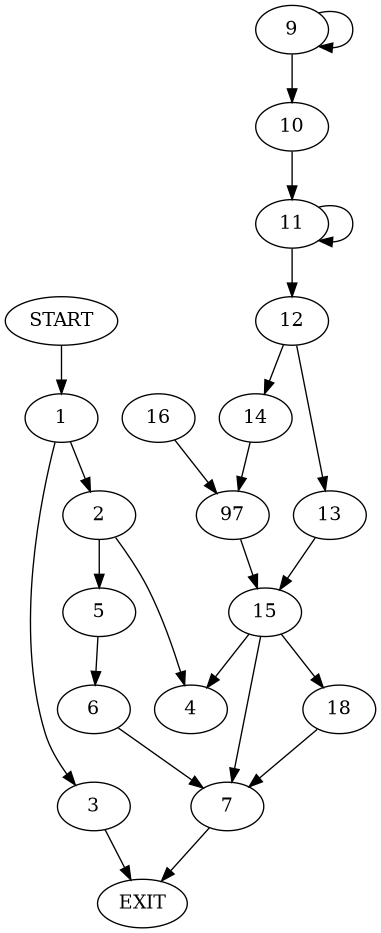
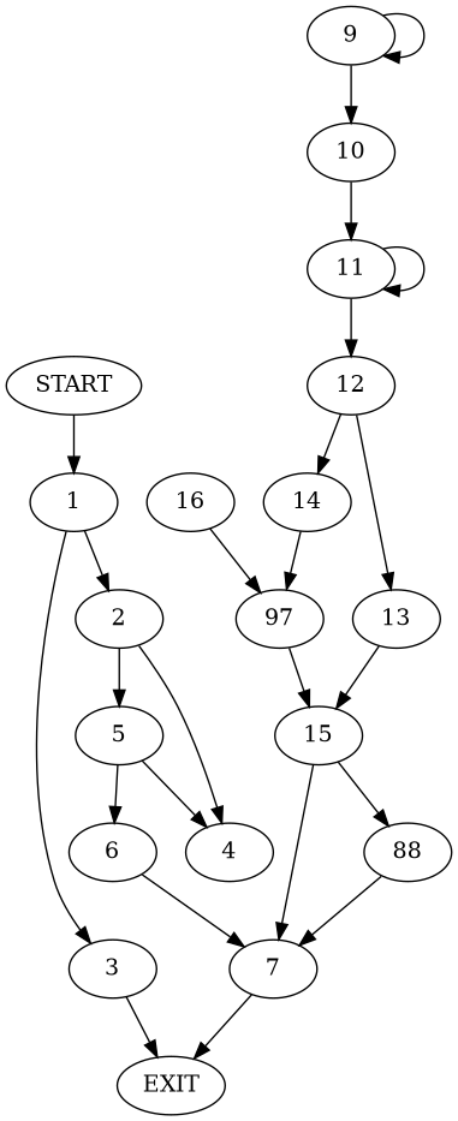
  digraph {
    n1 [label=START]
    1
    2
    3
    n5 [label=EXIT]
    4
    5
    6
    7
    9
    10
    11
    12
    13
    14
    15
    n17 [label=97]
-   18
+   18 [label=88]
    16
    n1 -> 1
    1 -> 2
    1 -> 3
    2 -> 4
    2 -> 5
    3 -> n5
-   15 -> 4
+   5 -> 4
    5 -> 6
    6 -> 7
    7 -> n5
    9 -> 9
    9 -> 10
    10 -> 11
    11 -> 11
    11 -> 12
    12 -> 13
    12 -> 14
    13 -> 15
    14 -> n17
    15 -> 7
    15 -> 18
    n17 -> 15
    18 -> 7
    16 -> n17
  }
